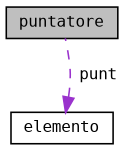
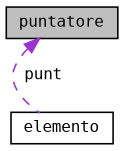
  digraph {
    fontname="DejaVu Sans Mono"
    node [color=black fontname="DejaVu Sans Mono" fontsize=10 shape=record style=filled]
    n1 [fillcolor=grey75 fontcolor=black height=0.2 label=puntatore width=0.4]
    n2 [fillcolor=white height=0.2 label=elemento width=0.4]
-   n2 -> n1 [color=darkorchid3 dir=back fontname="DejaVu Sans Mono" fontsize=10 label=" punt" labelfontname=Helvetica labelfontsize=10 style=dashed]
+   n1 -> n2 [color=darkorchid3 dir=back fontname="DejaVu Sans Mono" fontsize=10 label=" punt" labelfontname=Helvetica labelfontsize=10 style=dashed]
  }
